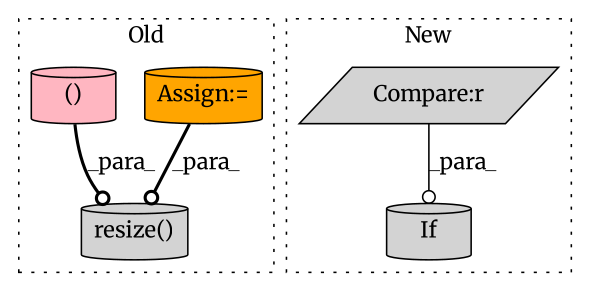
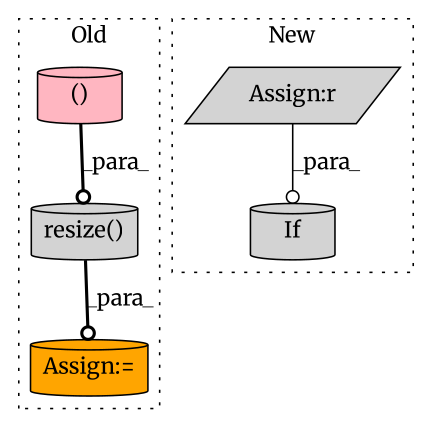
  digraph {
    fontname=Merriweather
    node [fillcolor=lightgrey fontname=Merriweather l=3 shape=cylinder style=filled]
    edge [arrowhead=odot fontname=Merriweather style=bold]
    n1 [a=75 l="11,1" label="resize()" s="629,709"]
    n2 [a=68 fillcolor=orange label="Assign:=" s=626]
    n3 [a=54 fillcolor=lightpink l=26 label="()" s=665]
    n4 [a=96 label=If s=423]
-   n5 [a=40 l=17 label="Compare:r" s=426 shape=parallelogram]
+   n5 [a=40 l=17 label="Assign:r" s=426 shape=parallelogram]
    subgraph cluster_1 {
      label=Old
      style=dotted
      n1
      n2
      n3
    }
    subgraph cluster_2 {
      label=New
      style=dotted
      n4
      n5
    }
-   n2 -> n1 [label=_para_]
+   n1 -> n2 [label=_para_]
    n3 -> n1 [label=_para_]
    n5 -> n4 [label=_para_ style=solid]
  }
